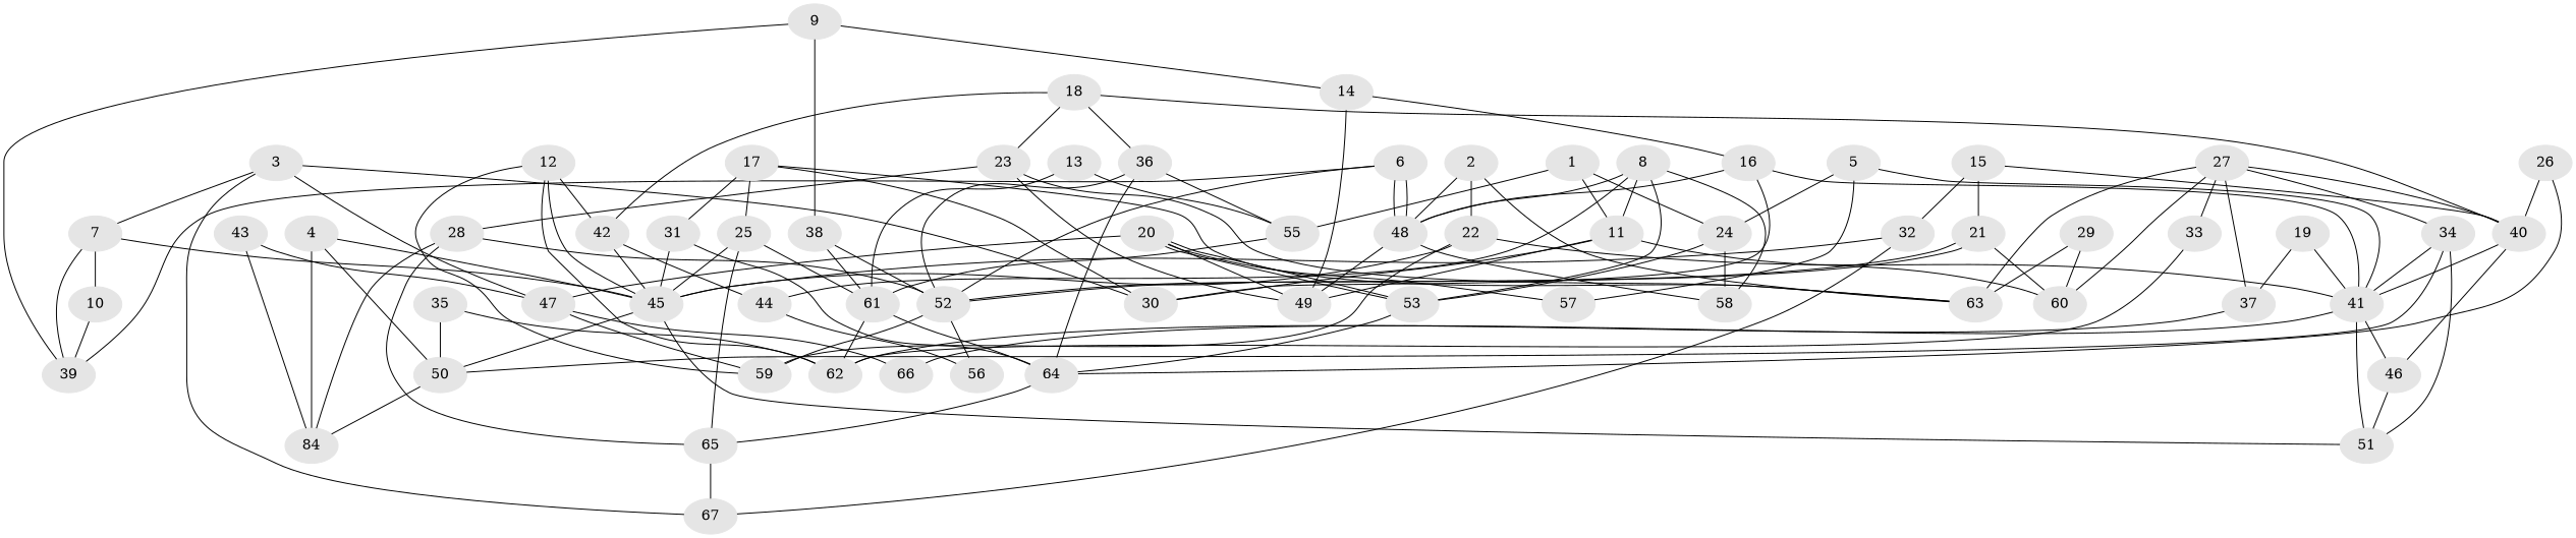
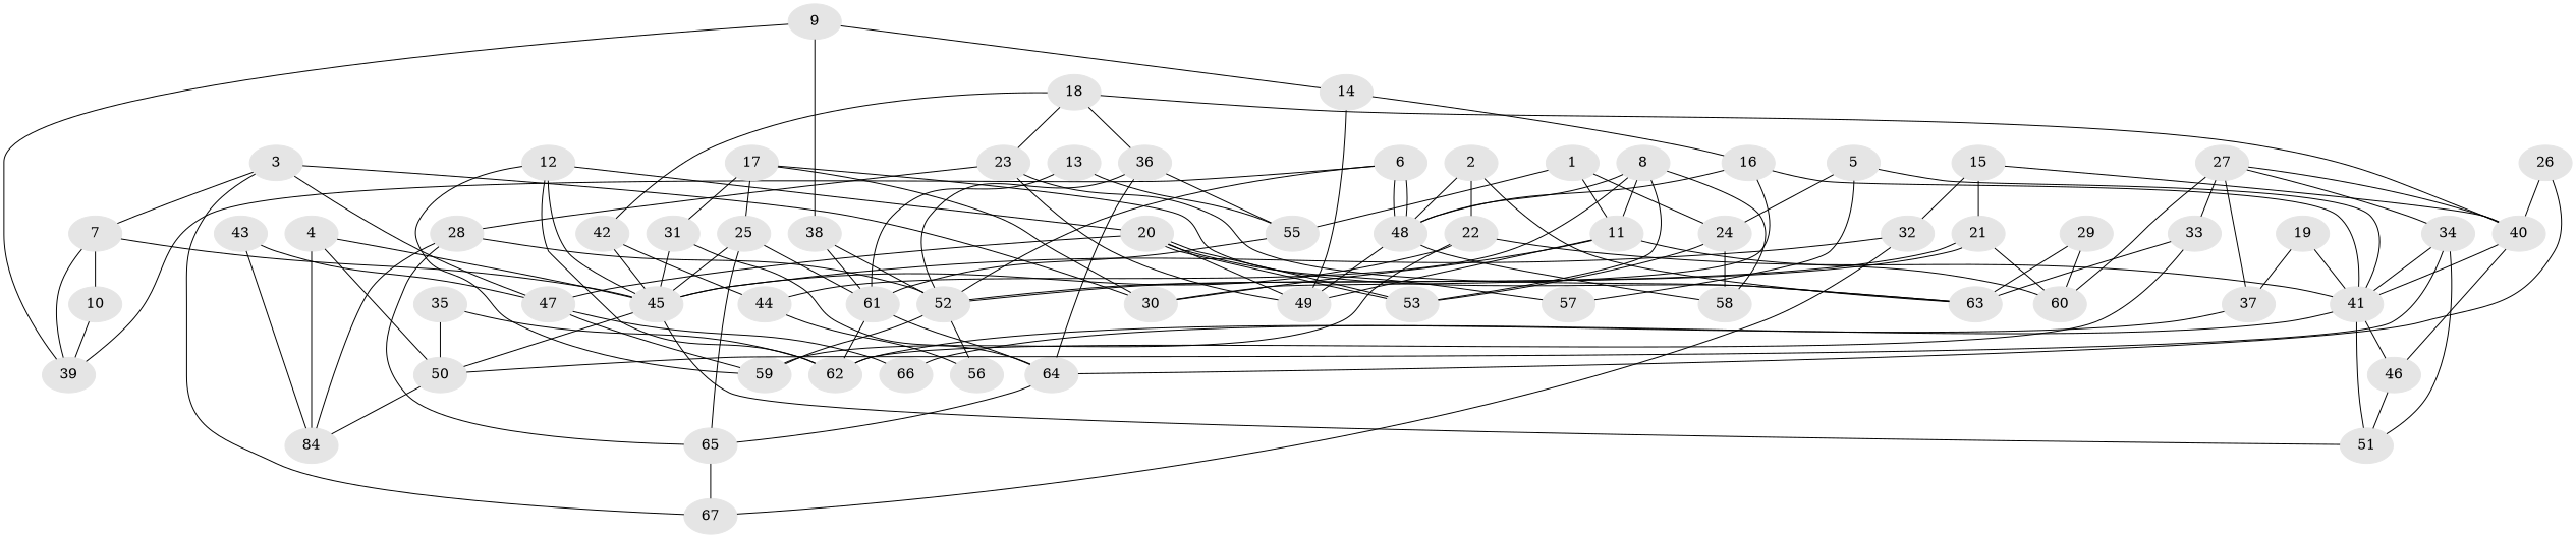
  graph {
    node [color=gray90 style=filled]
    1
    11
    24
    55
    30
    49
    60
    53
    58
    61
    2
    22
    48
    63
    45
    41
    59
    3
    7
    47
    67
    39
    10
    66
    4
    50
    n27 [label=84]
    51
    5
    57
    46
    6
    52
    56
    8
    44
    64
    9
    14
    38
    16
    12
    20
    62
    13
    15
    21
    32
    40
    17
    25
    31
    65
    18
    23
    36
    42
    28
    19
    37
    26
    27
    33
    34
    29
    35
    43
    1 -- 11
    1 -- 24
    1 -- 55
    11 -- 30
    11 -- 49
    11 -- 60
    24 -- 53
    24 -- 58
    55 -- 61
-   53 -- 64
    61 -- 64
    61 -- 62
    2 -- 22
    2 -- 48
    2 -- 63
    22 -- 45
    22 -- 41
    22 -- 59
    48 -- 49
    48 -- 58
    45 -- 50
    45 -- 51
    41 -- 66
    41 -- 51
    41 -- 46
    3 -- 30
    3 -- 7
    3 -- 47
    3 -- 67
    7 -- 45
    7 -- 39
    7 -- 10
    47 -- 59
    47 -- 66
    10 -- 39
    4 -- 45
    4 -- 50
    4 -- n27
    50 -- n27
    5 -- 24
    5 -- 41
    5 -- 57
    46 -- 51
    6 -- 48
    6 -- 48
    6 -- 39
    6 -- 52
    52 -- 59
    52 -- 56
    8 -- 11
    8 -- 53
    8 -- 58
    8 -- 48
    8 -- 44
    44 -- 56
    64 -- 65
    9 -- 39
    9 -- 14
    9 -- 38
    14 -- 49
    14 -- 16
    38 -- 61
    38 -- 52
    16 -- 30
    16 -- 48
    16 -- 41
    12 -- 45
    12 -- 59
-   12 -- 42
+   12 -- 20
    12 -- 62
    20 -- 49
    20 -- 53
    20 -- 53
    20 -- 47
    20 -- 57
    13 -- 55
    13 -- 61
    15 -- 21
    15 -- 32
    15 -- 40
    21 -- 60
    21 -- 52
    21 -- 52
    32 -- 45
    32 -- 67
    40 -- 41
    40 -- 46
    17 -- 30
    17 -- 63
    17 -- 25
    17 -- 31
    25 -- 61
    25 -- 45
    25 -- 65
    31 -- 45
    31 -- 64
    65 -- 67
    18 -- 40
    18 -- 23
    18 -- 36
    18 -- 42
    23 -- 49
    23 -- 63
    23 -- 28
    36 -- 55
    36 -- 52
    36 -- 64
    42 -- 45
    42 -- 44
    28 -- n27
    28 -- 52
    28 -- 65
    19 -- 41
    19 -- 37
    37 -- 62
    26 -- 64
    26 -- 40
    27 -- 60
    27 -- 40
    27 -- 37
    27 -- 33
    27 -- 34
-   27 -- 63
+   33 -- 63
    33 -- 62
    34 -- 41
    34 -- 50
    34 -- 51
    29 -- 60
    29 -- 63
    35 -- 50
    35 -- 62
    43 -- 47
    43 -- n27
  }
